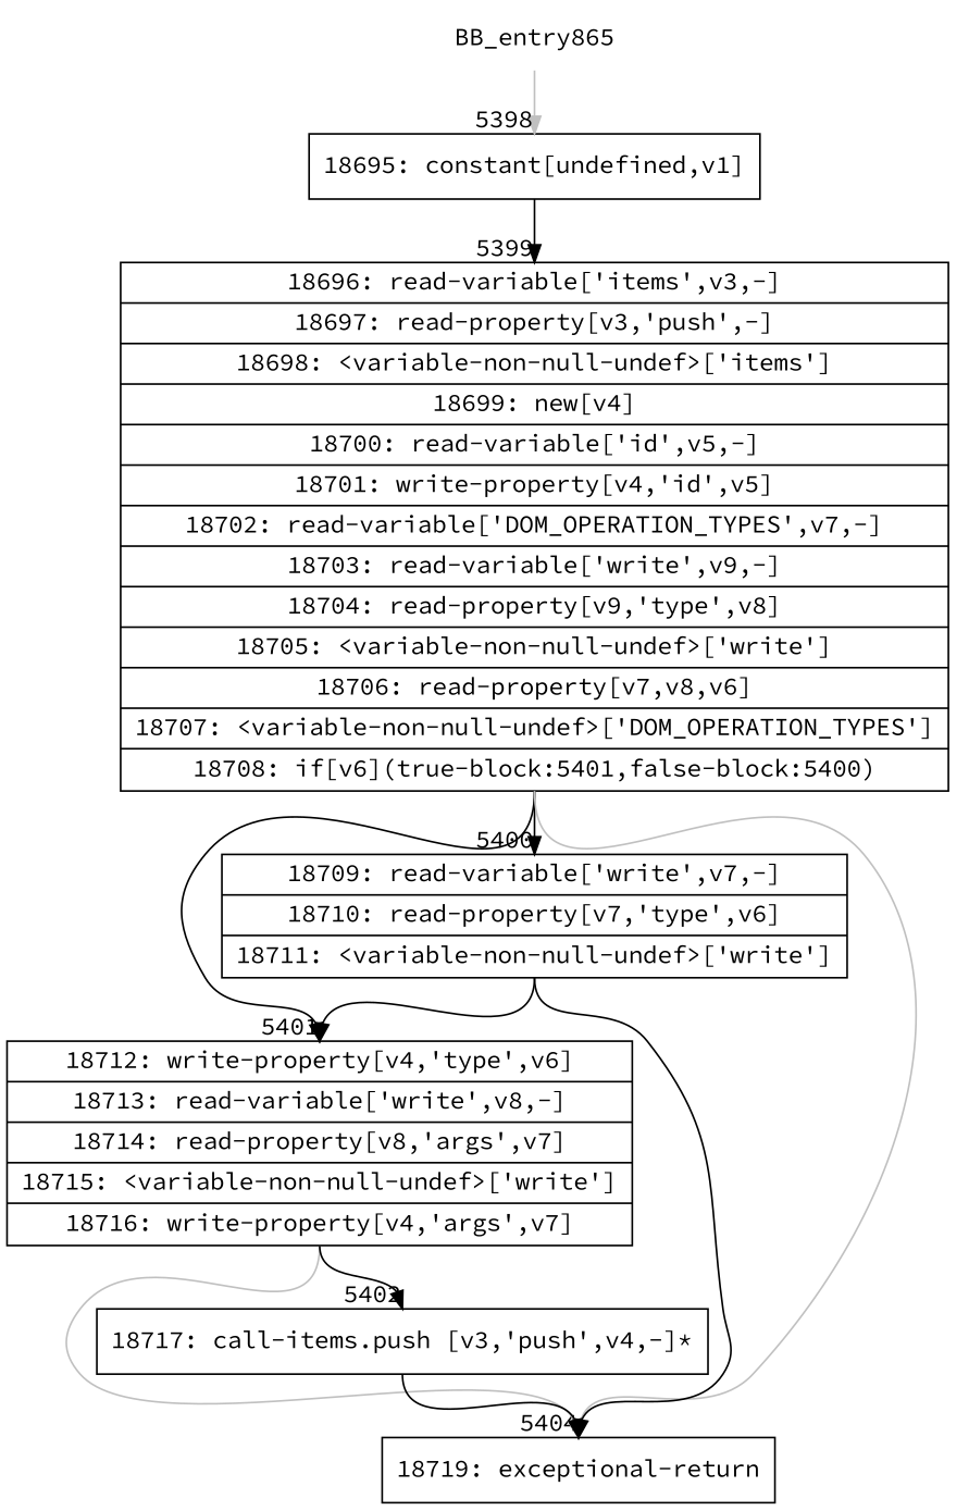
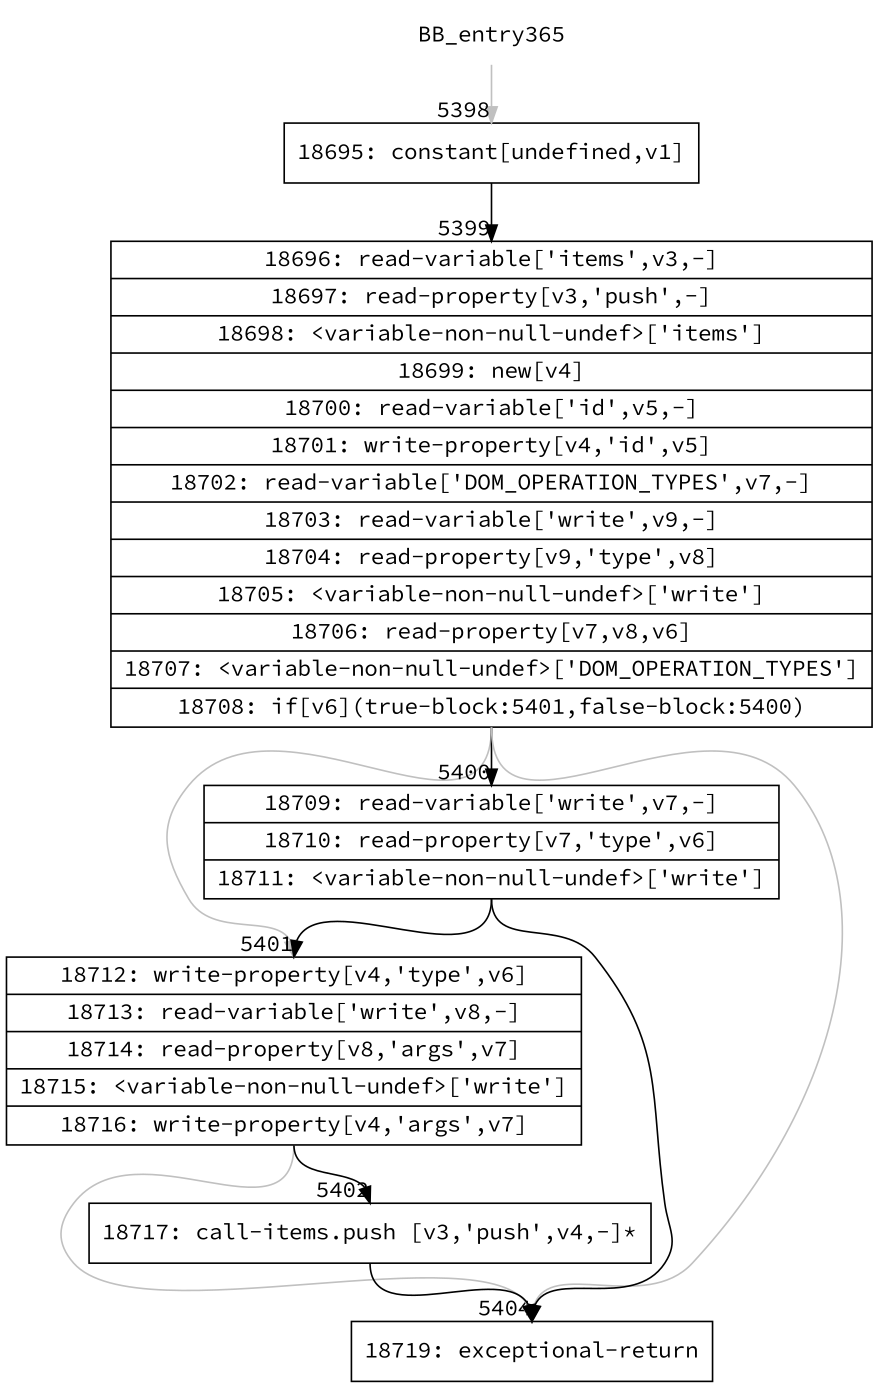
  digraph {
    fontname="Source Code Pro"
    rankdir=TD
    node [fontname="Source Code Pro" shape=record]
    edge [fontname="Source Code Pro" headport=n tailport=s]
-   BB_entry365 [shape=none label=BB_entry865]
+   BB_entry365 [shape=none]
    n2 [label="{18695: constant[undefined,v1]}"]
    n3 [label="{18696: read-variable['items',v3,-]|18697: read-property[v3,'push',-]|18698: \<variable-non-null-undef\>['items']|18699: new[v4]|18700: read-variable['id',v5,-]|18701: write-property[v4,'id',v5]|18702: read-variable['DOM_OPERATION_TYPES',v7,-]|18703: read-variable['write',v9,-]|18704: read-property[v9,'type',v8]|18705: \<variable-non-null-undef\>['write']|18706: read-property[v7,v8,v6]|18707: \<variable-non-null-undef\>['DOM_OPERATION_TYPES']|18708: if[v6](true-block:5401,false-block:5400)}"]
    n4 [label="{18712: write-property[v4,'type',v6]|18713: read-variable['write',v8,-]|18714: read-property[v8,'args',v7]|18715: \<variable-non-null-undef\>['write']|18716: write-property[v4,'args',v7]}"]
    n5 [label="{18709: read-variable['write',v7,-]|18710: read-property[v7,'type',v6]|18711: \<variable-non-null-undef\>['write']}"]
    n6 [label="{18719: exceptional-return}"]
    n7 [label="{18717: call-items.push [v3,'push',v4,-]*}"]
    BB_entry365 -> n2 [color=gray headlabel="    5398"]
    n2 -> n3 [headlabel="      5399"]
-   n3 -> n4 [headlabel="      5401"]
+   n3 -> n4 [headlabel="      5401" color=gray]
    n3 -> n5 [headlabel="      5400"]
    n3 -> n6 [color=gray headlabel="      5404"]
    n4 -> n6 [color=gray]
    n4 -> n7 [headlabel="      5402"]
    n5 -> n4
    n5 -> n6 [color=black]
    n7 -> n6 [color=black]
  }
